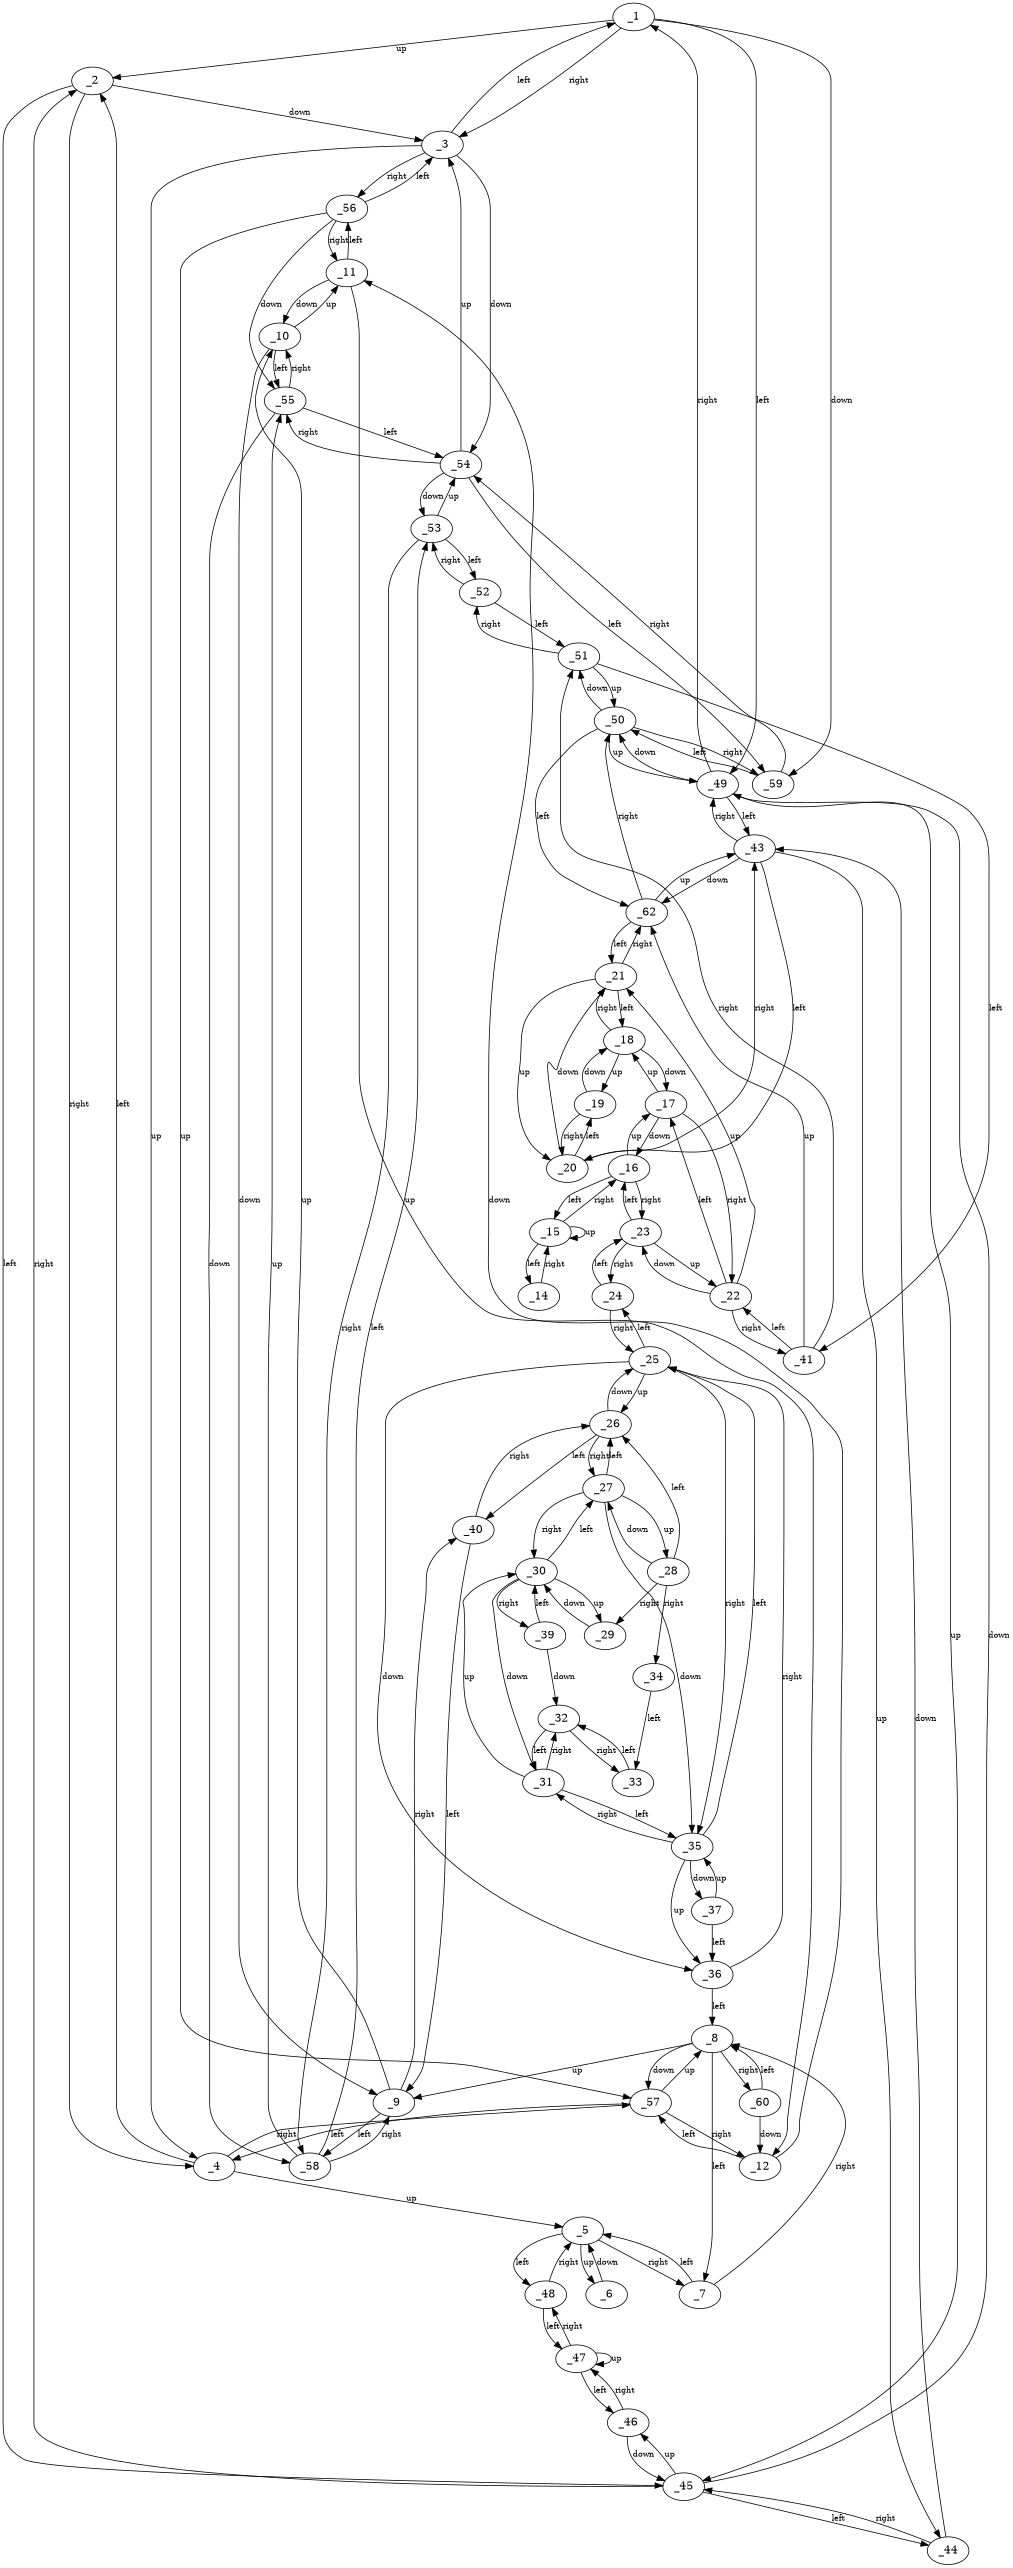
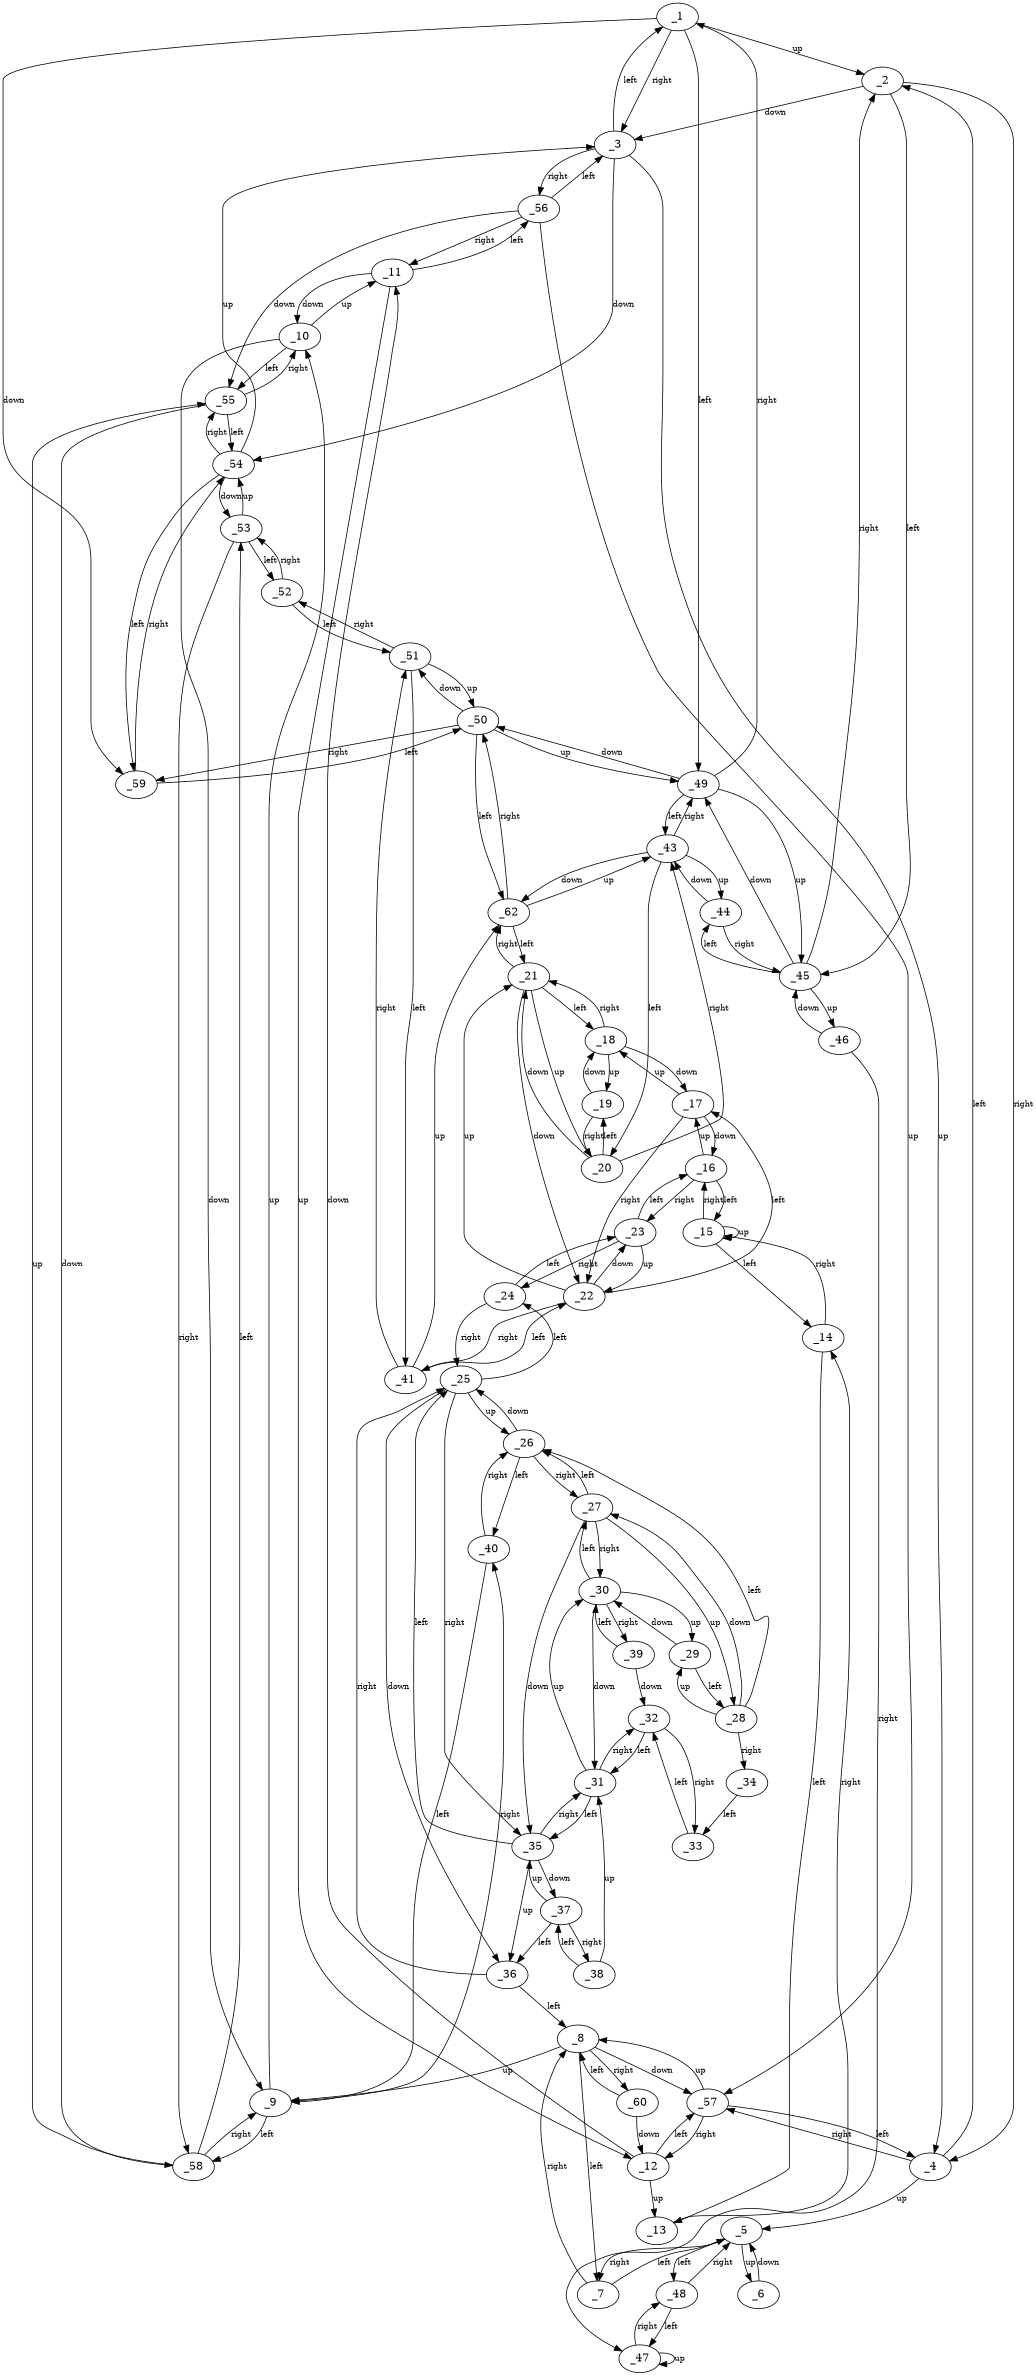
  digraph {
    rankdir=TB
    edge [fontsize=10]
    _1
    _2
    _3
    _49
    _59
    _4
    _45
    _54
    _56
    _43
    _50
    _5
    _57
    _44
    _46
    _55
    _53
    _11
    _6
    _7
    _48
    _8
    _12
    _47
    _9
    _60
    _10
    _40
    _58
    _26
+   _13
    _14
    _15
    _16
    _17
    _23
    _18
    _22
    _24
    _19
    _21
    _41
    _20
    n44 [label=_62]
    _51
    _25
    _35
    _36
    _27
    _31
    _37
    _28
    _30
    _29
    _34
    _39
    _32
    _33
+   _38
    _52
    _1 -> _2 [label=up]
    _1 -> _3 [label=right]
    _1 -> _49 [label=left]
    _1 -> _59 [label=down]
    _2 -> _3 [label=down]
    _2 -> _4 [label=right]
    _2 -> _45 [label=left]
    _3 -> _1 [label=left]
    _3 -> _4 [label=up]
    _3 -> _54 [label=down]
    _3 -> _56 [label=right]
    _49 -> _1 [label=right]
    _49 -> _45 [label=up]
    _49 -> _43 [label=left]
    _49 -> _50 [label=down]
    _59 -> _54 [label=right]
    _59 -> _50 [label=left]
    _4 -> _2 [label=left]
    _4 -> _5 [label=up]
    _4 -> _57 [label=right]
    _45 -> _2 [label=right]
    _45 -> _49 [label=down]
    _45 -> _44 [label=left]
    _45 -> _46 [label=up]
    _54 -> _3 [label=up]
    _54 -> _59 [label=left]
    _54 -> _55 [label=right]
    _54 -> _53 [label=down]
    _56 -> _3 [label=left]
    _56 -> _57 [label=up]
    _56 -> _55 [label=down]
    _56 -> _11 [label=right]
    _43 -> _49 [label=right]
    _43 -> _44 [label=up]
    _43 -> _20 [label=left]
    _43 -> n44 [label=down]
    _50 -> _49 [label=up]
    _50 -> _59 [label=right]
    _50 -> n44 [label=left]
    _50 -> _51 [label=down]
    _5 -> _6 [label=up]
    _5 -> _7 [label=right]
    _5 -> _48 [label=left]
    _57 -> _4 [label=left]
    _57 -> _8 [label=up]
    _57 -> _12 [label=right]
    _44 -> _45 [label=right]
    _44 -> _43 [label=down]
    _46 -> _45 [label=down]
    _46 -> _47 [label=right]
    _55 -> _54 [label=left]
    _55 -> _10 [label=right]
    _55 -> _58 [label=down]
    _53 -> _54 [label=up]
    _53 -> _58 [label=right]
    _53 -> _52 [label=left]
    _11 -> _56 [label=left]
    _11 -> _12 [label=up]
    _11 -> _10 [label=down]
    _6 -> _5 [label=down]
    _7 -> _5 [label=left]
    _7 -> _8 [label=right]
    _48 -> _5 [label=right]
    _48 -> _47 [label=left]
    _8 -> _57 [label=down]
    _8 -> _7 [label=left]
    _8 -> _9 [label=up]
    _8 -> _60 [label=right]
    _12 -> _57 [label=left]
    _12 -> _11 [label=down]
-   _47 -> _46 [label=left]
+   _12 -> _13 [label=up]
    _47 -> _48 [label=right]
    _47 -> _47 [label=up]
    _9 -> _10 [label=up]
    _9 -> _40 [label=right]
    _9 -> _58 [label=left]
    _60 -> _8 [label=left]
    _60 -> _12 [label=down]
    _10 -> _55 [label=left]
    _10 -> _11 [label=up]
    _10 -> _9 [label=down]
    _40 -> _9 [label=left]
    _40 -> _26 [label=right]
    _58 -> _55 [label=up]
    _58 -> _53 [label=left]
    _58 -> _9 [label=right]
    _26 -> _40 [label=left]
    _26 -> _25 [label=down]
    _26 -> _27 [label=right]
+   _13 -> _14 [label=right]
+   _14 -> _13 [label=left]
    _14 -> _15 [label=right]
    _15 -> _14 [label=left]
    _15 -> _15 [label=up]
    _15 -> _16 [label=right]
    _16 -> _15 [label=left]
    _16 -> _17 [label=up]
    _16 -> _23 [label=right]
    _17 -> _16 [label=down]
    _17 -> _18 [label=up]
    _17 -> _22 [label=right]
    _23 -> _16 [label=left]
    _23 -> _22 [label=up]
    _23 -> _24 [label=right]
    _18 -> _17 [label=down]
    _18 -> _19 [label=up]
    _18 -> _21 [label=right]
    _22 -> _17 [label=left]
    _22 -> _23 [label=down]
    _22 -> _21 [label=up]
    _22 -> _41 [label=right]
    _24 -> _23 [label=left]
    _24 -> _25 [label=right]
    _19 -> _18 [label=down]
    _19 -> _20 [label=right]
    _21 -> _18 [label=left]
+   _21 -> _22 [label=down]
    _21 -> _20 [label=up]
    _21 -> n44 [label=right]
    _41 -> _22 [label=left]
    _41 -> n44 [label=up]
    _41 -> _51 [label=right]
    _20 -> _43 [label=right]
    _20 -> _19 [label=left]
    _20 -> _21 [label=down]
    n44 -> _43 [label=up]
    n44 -> _50 [label=right]
    n44 -> _21 [label=left]
    _51 -> _50 [label=up]
    _51 -> _41 [label=left]
    _51 -> _52 [label=right]
    _25 -> _26 [label=up]
    _25 -> _24 [label=left]
    _25 -> _35 [label=right]
    _25 -> _36 [label=down]
    _35 -> _25 [label=left]
    _35 -> _36 [label=up]
    _35 -> _31 [label=right]
    _35 -> _37 [label=down]
    _36 -> _8 [label=left]
    _36 -> _25 [label=right]
    _27 -> _26 [label=left]
    _27 -> _35 [label=down]
    _27 -> _28 [label=up]
    _27 -> _30 [label=right]
    _31 -> _35 [label=left]
    _31 -> _30 [label=up]
    _31 -> _32 [label=right]
    _37 -> _35 [label=up]
    _37 -> _36 [label=left]
+   _37 -> _38 [label=right]
    _28 -> _26 [label=left]
    _28 -> _27 [label=down]
-   _28 -> _29 [label=right]
+   _28 -> _29 [label=up]
    _28 -> _34 [label=right]
    _30 -> _27 [label=left]
    _30 -> _31 [label=down]
    _30 -> _29 [label=up]
    _30 -> _39 [label=right]
+   _29 -> _28 [label=left]
    _29 -> _30 [label=down]
    _34 -> _33 [label=left]
    _39 -> _30 [label=left]
    _39 -> _32 [label=down]
    _32 -> _31 [label=left]
    _32 -> _33 [label=right]
    _33 -> _32 [label=left]
+   _38 -> _31 [label=up]
+   _38 -> _37 [label=left]
    _52 -> _53 [label=right]
    _52 -> _51 [label=left]
  }
